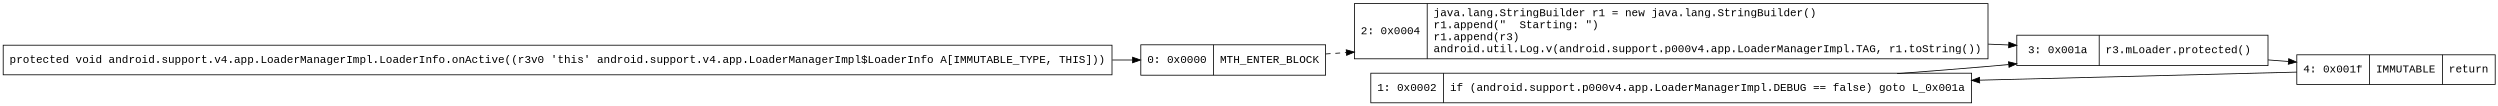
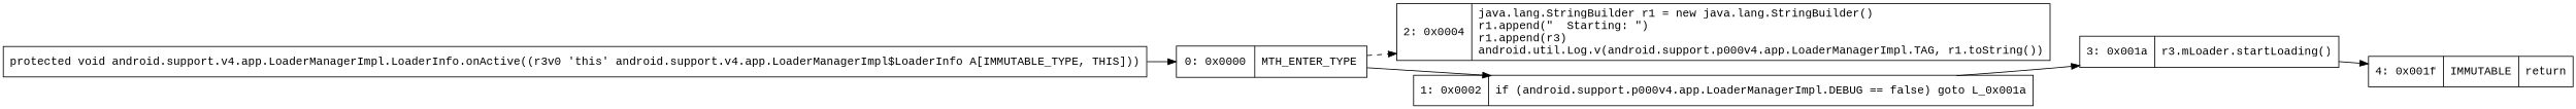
  digraph {
    fontname="Liberation Mono"
    rankdir=LR
    node [fontname="Liberation Mono" shape=record]
    edge [fontname="Liberation Mono"]
-   n1 [label="{0\:\ 0x0000|MTH_ENTER_BLOCK\l}"]
+   n1 [label="{0\:\ 0x0000|MTH_ENTER_TYPE\l}"]
    n2 [label="{1\:\ 0x0002|if (android.support.p000v4.app.LoaderManagerImpl.DEBUG == false) goto L_0x001a\l}"]
    n3 [label="{2\:\ 0x0004|java.lang.StringBuilder r1 = new java.lang.StringBuilder()\lr1.append(\"  Starting: \")\lr1.append(r3)\landroid.util.Log.v(android.support.p000v4.app.LoaderManagerImpl.TAG, r1.toString())\l}"]
-   n4 [label="{3\:\ 0x001a|r3.mLoader.protected()\l}"]
+   n4 [label="{3\:\ 0x001a|r3.mLoader.startLoading()\l}"]
    n5 [label="{4\:\ 0x001f|IMMUTABLE\l|return\l}"]
    n6 [label="{protected void android.support.v4.app.LoaderManagerImpl.LoaderInfo.onActive((r3v0 'this' android.support.v4.app.LoaderManagerImpl$LoaderInfo A[IMMUTABLE_TYPE, THIS])) }"]
-   n5 -> n2
+   n1 -> n2
    n1 -> n3 [style=dashed]
    n2 -> n4
-   n3 -> n4
    n4 -> n5
    n6 -> n1
  }
